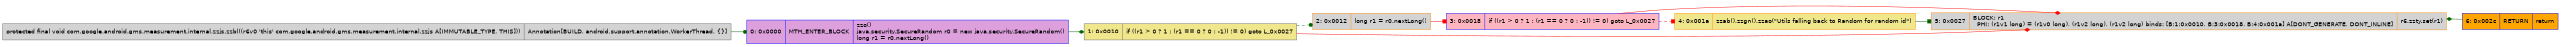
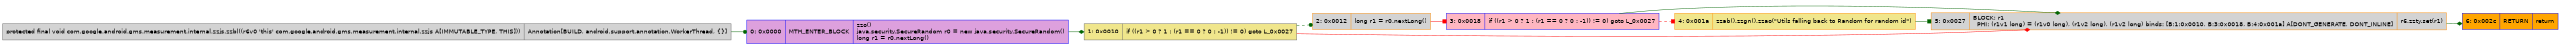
  digraph {
    fontname="DejaVu Sans"
    rankdir=LR
    node [color=blue fillcolor=lightgrey fontname="DejaVu Sans" shape=record style=filled]
    edge [arrowhead=diamond color=darkgreen fontname="DejaVu Sans"]
    n1 [fillcolor=plum label="{0\:\ 0x0000|MTH_ENTER_BLOCK\l|zzo()\ljava.security.SecureRandom r0 = new java.security.SecureRandom()\llong r1 = r0.nextLong()\l}"]
    n2 [color=gray40 fillcolor=khaki label="{1\:\ 0x0010|if ((r1 \> 0 ? 1 : (r1 == 0 ? 0 : \-1)) != 0) goto L_0x0027\l}"]
    n3 [color=darkorange label="{2\:\ 0x0012|long r1 = r0.nextLong()\l}"]
    n4 [color=darkorange label="{5\:\ 0x0027|BLOCK: r1 \l  PHI: (r1v1 long) = (r1v0 long), (r1v2 long), (r1v2 long) binds: [B:1:0x0010, B:3:0x0018, B:4:0x001a] A[DONT_GENERATE, DONT_INLINE]\l|r6.zzty.set(r1)\l}"]
    n5 [fillcolor=lightpink label="{3\:\ 0x0018|if ((r1 \> 0 ? 1 : (r1 == 0 ? 0 : \-1)) != 0) goto L_0x0027\l}"]
    n6 [fillcolor=orange label="{6\:\ 0x002c|RETURN\l|return\l}"]
    n7 [color=darkorange fillcolor=khaki label="{4\:\ 0x001a|zzab().zzgn().zzao(\"Utils falling back to Random for random id\")\l}"]
    n8 [color=gray40 label="{protected final void com.google.android.gms.measurement.internal.zzjs.zzbl((r6v0 'this' com.google.android.gms.measurement.internal.zzjs A[IMMUTABLE_TYPE, THIS]))  | Annotation[BUILD, android.support.annotation.WorkerThread, \{\}]\l}"]
    n1 -> n2
    n2 -> n3 [arrowhead=dot style=dashed]
    n2 -> n4 [color=red]
    n3 -> n5 [arrowhead=box color=red]
-   n6 -> n4
-   n5 -> n4 [color=red]
+   n4 -> n6
+   n5 -> n4
    n5 -> n7 [arrowhead=box color=red style=dashed]
    n7 -> n4 [arrowhead=box]
    n8 -> n1 [arrowhead=dot]
  }
